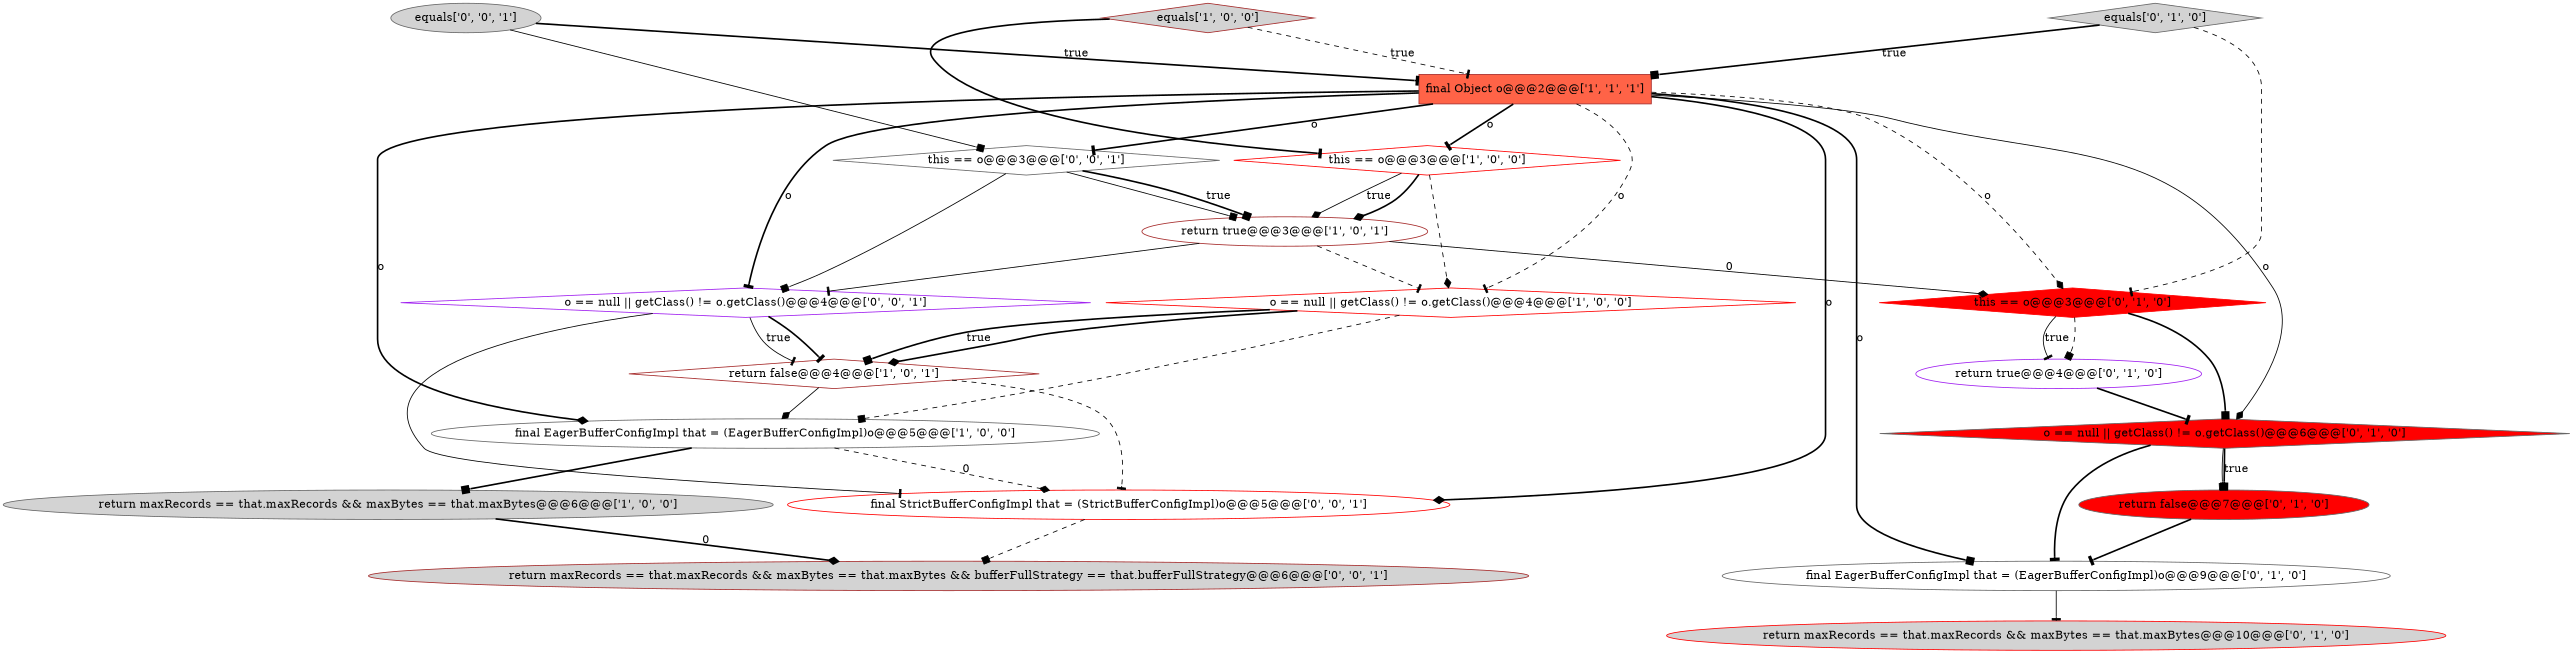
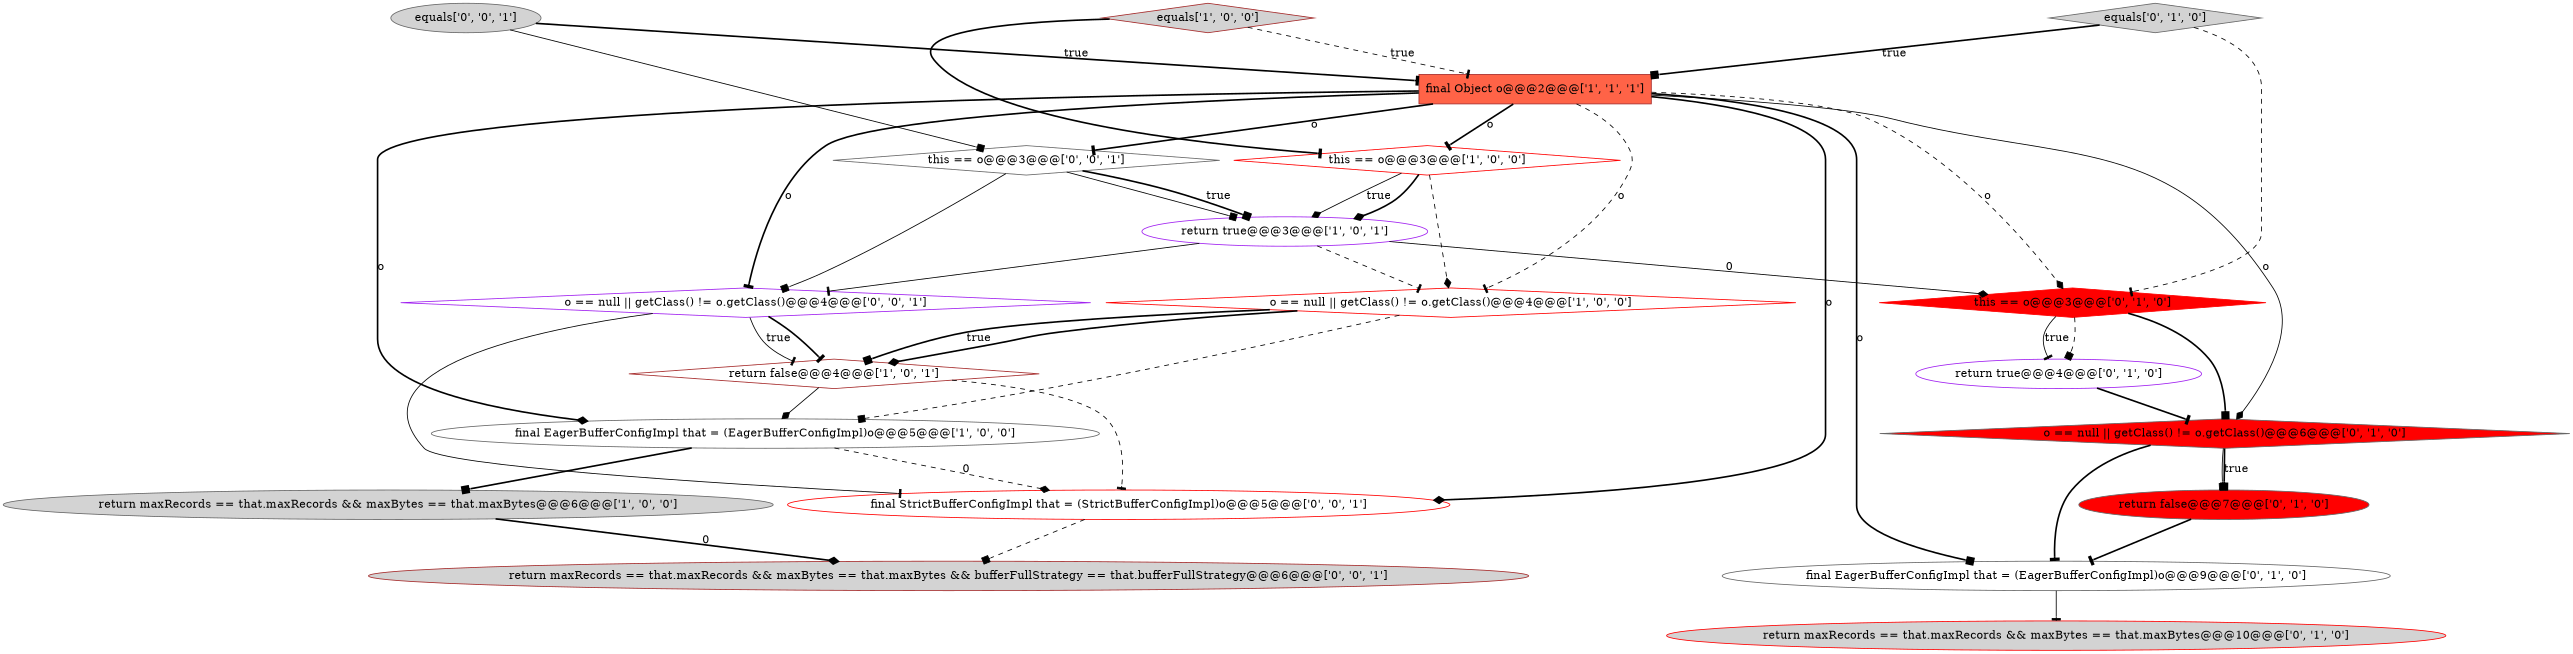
  digraph {
    node [color=gray40 fillcolor=white shape=ellipse style=filled]
    edge [arrowhead=tee style=bold]
    n1 [color=purple label="o == null || getClass() != o.getClass()@@@4@@@['0', '0', '1']" shape=diamond]
    n2 [color=brown label="return false@@@4@@@['1', '0', '1']" shape=diamond]
    n3 [color=red label="final StrictBufferConfigImpl that = (StrictBufferConfigImpl)o@@@5@@@['0', '0', '1']"]
    n4 [label="final EagerBufferConfigImpl that = (EagerBufferConfigImpl)o@@@5@@@['1', '0', '0']"]
    n5 [color=brown fillcolor=lightgray label="return maxRecords == that.maxRecords && maxBytes == that.maxBytes && bufferFullStrategy == that.bufferFullStrategy@@@6@@@['0', '0', '1']"]
-   n6 [color=brown label="return true@@@3@@@['1', '0', '1']"]
+   n6 [color=purple label="return true@@@3@@@['1', '0', '1']"]
    n7 [color=red label="o == null || getClass() != o.getClass()@@@4@@@['1', '0', '0']" shape=diamond]
    n8 [color=red fillcolor=red label="this == o@@@3@@@['0', '1', '0']" shape=diamond]
    n9 [fillcolor=red label="o == null || getClass() != o.getClass()@@@6@@@['0', '1', '0']" shape=diamond]
    n10 [color=purple label="return true@@@4@@@['0', '1', '0']"]
    n11 [label="final EagerBufferConfigImpl that = (EagerBufferConfigImpl)o@@@9@@@['0', '1', '0']"]
    n12 [color=red fillcolor=lightgray label="return maxRecords == that.maxRecords && maxBytes == that.maxBytes@@@10@@@['0', '1', '0']"]
    n13 [fillcolor=lightgray label="return maxRecords == that.maxRecords && maxBytes == that.maxBytes@@@6@@@['1', '0', '0']"]
    n14 [fillcolor=red label="return false@@@7@@@['0', '1', '0']"]
    n15 [color=brown fillcolor=tomato label="final Object o@@@2@@@['1', '1', '1']" shape=box]
    n16 [label="this == o@@@3@@@['0', '0', '1']" shape=diamond]
    n17 [color=red label="this == o@@@3@@@['1', '0', '0']" shape=diamond]
    n18 [color=brown fillcolor=lightgray label="equals['1', '0', '0']" shape=diamond]
    n19 [fillcolor=lightgray label="equals['0', '0', '1']"]
    n20 [fillcolor=lightgray label="equals['0', '1', '0']" shape=diamond]
    n1 -> n2 [label=true style=solid]
    n1 -> n2
    n1 -> n3 [style=solid]
    n2 -> n3 [style=dashed]
    n2 -> n4 [arrowhead=diamond style=solid]
    n3 -> n5 [arrowhead=box style=dashed]
    n4 -> n3 [arrowhead=diamond label=0 style=dashed]
    n4 -> n13 [arrowhead=box]
    n6 -> n1 [style=solid]
    n6 -> n7 [style=dashed]
    n6 -> n8 [arrowhead=diamond label=0 style=solid]
    n7 -> n2 [arrowhead=box label=true]
    n7 -> n2 [arrowhead=diamond]
    n7 -> n4 [arrowhead=box style=dashed]
    n8 -> n9 [arrowhead=box]
    n8 -> n10 [arrowhead=box style=dashed]
    n8 -> n10 [label=true style=solid]
    n9 -> n11
    n9 -> n14 [arrowhead=box label=true]
    n9 -> n14 [arrowhead=box style=solid]
    n10 -> n9
    n11 -> n12 [style=solid]
    n13 -> n5 [arrowhead=diamond label=0]
    n14 -> n11
    n15 -> n1 [label=o]
    n15 -> n3 [arrowhead=diamond label=o]
    n15 -> n4 [arrowhead=diamond label=o]
    n15 -> n7 [label=o style=dashed]
    n15 -> n8 [arrowhead=diamond label=o style=dashed]
    n15 -> n9 [arrowhead=diamond label=o style=solid]
    n15 -> n11 [arrowhead=box label=o]
    n15 -> n16 [label=o]
    n15 -> n17 [label=o]
    n16 -> n1 [arrowhead=box style=solid]
    n16 -> n6 [arrowhead=box style=solid]
    n16 -> n6 [arrowhead=box label=true]
    n17 -> n6 [arrowhead=diamond label=true style=solid]
    n17 -> n6 [arrowhead=diamond]
    n17 -> n7 [arrowhead=diamond style=dashed]
    n18 -> n15 [label=true style=dashed]
    n18 -> n17
    n19 -> n15 [label=true]
    n19 -> n16 [arrowhead=box style=solid]
    n20 -> n8 [style=dashed]
    n20 -> n15 [arrowhead=box label=true]
  }
